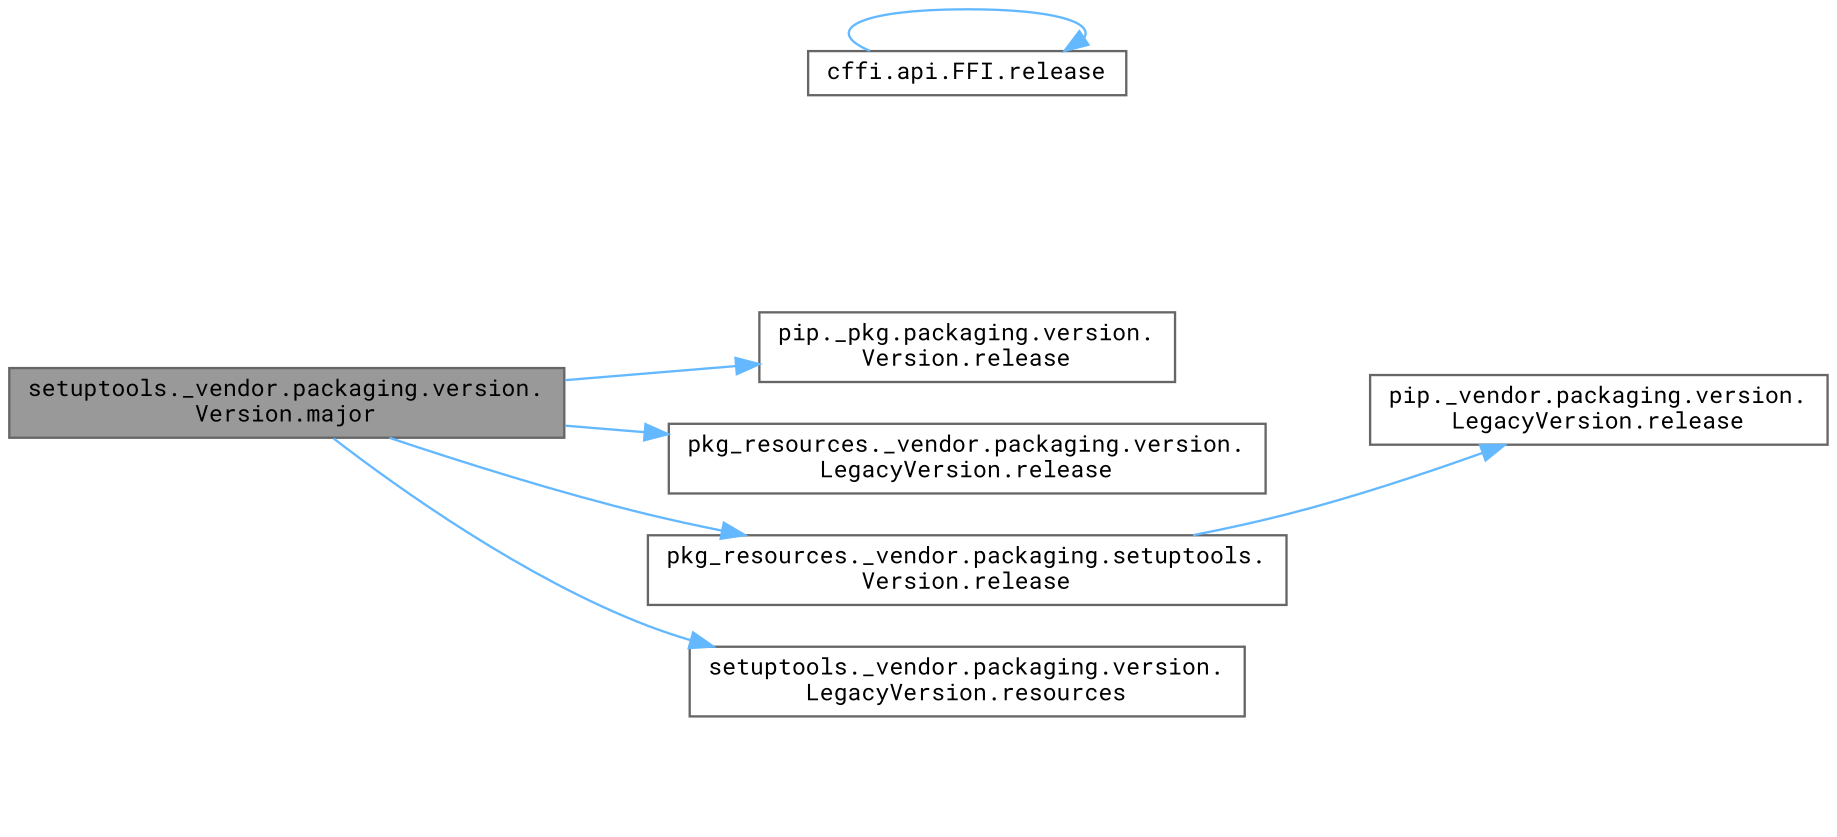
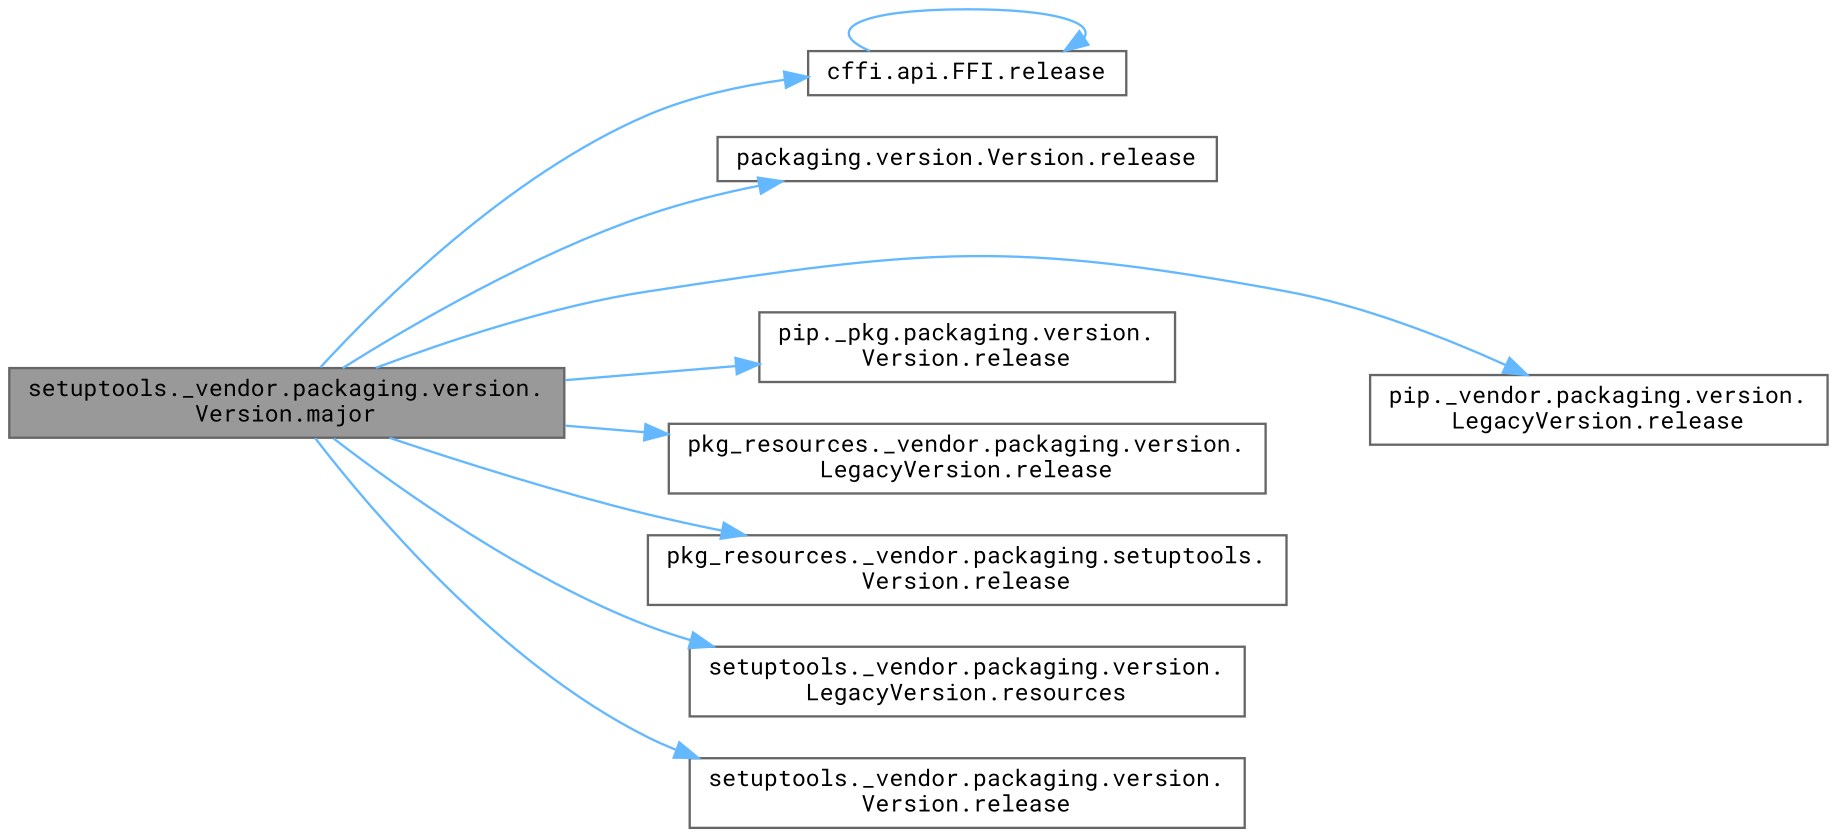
  digraph {
    fontname="Roboto Mono"
    rankdir=LR
    node [color=grey40 fillcolor=white fontname="Roboto Mono" fontsize=10 shape=box style=filled]
    edge [color=steelblue1 fontname="Roboto Mono" fontsize=10 labelfontname=Helvetica labelfontsize=10 style=solid]
    n1 [color=gray40 fillcolor=grey60 fontcolor=black height=0.2 label="setuptools._vendor.packaging.version.\lVersion.major" width=0.4]
    n2 [height=0.2 label="cffi.api.FFI.release" width=0.4]
+   n3 [height=0.2 label="packaging.version.Version.release" width=0.4]
    n4 [height=0.2 label="pip._vendor.packaging.version.\lLegacyVersion.release" width=0.4]
    n5 [height=0.2 label="pip._pkg.packaging.version.\lVersion.release" width=0.4]
    n6 [height=0.2 label="pkg_resources._vendor.packaging.version.\lLegacyVersion.release" width=0.4]
    n7 [height=0.2 label="pkg_resources._vendor.packaging.setuptools.\lVersion.release" width=0.4]
    n8 [height=0.2 label="setuptools._vendor.packaging.version.\lLegacyVersion.resources" width=0.4]
-   n7 -> n4
+   n9 [height=0.2 label="setuptools._vendor.packaging.version.\lVersion.release" width=0.4]
+   n1 -> n2
+   n1 -> n3
+   n1 -> n4
    n1 -> n5
    n1 -> n6
    n1 -> n7
    n1 -> n8
+   n1 -> n9
    n2 -> n2
  }
